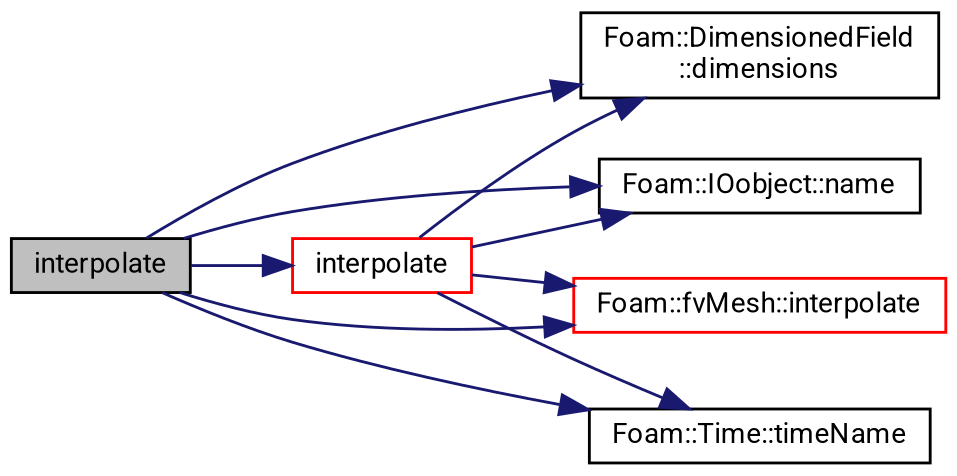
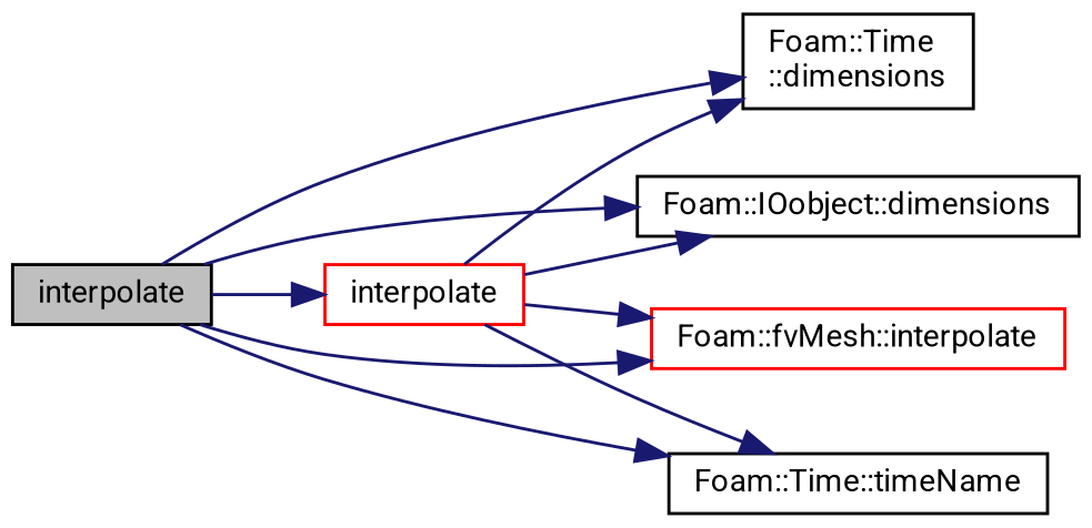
  digraph {
    fontname=Roboto
    rankdir=LR
    node [color=black fontname=Roboto fontsize=10 shape=record]
    edge [color=midnightblue fontname=Roboto fontsize=10 labelfontname=Helvetica labelfontsize=10 style=solid]
    n1 [fillcolor=grey75 fontcolor=black height=0.2 label=interpolate style=filled width=0.4]
-   n2 [height=0.2 label="Foam::DimensionedField\l::dimensions" width=0.4]
+   n2 [height=0.2 label="Foam::Time\l::dimensions" width=0.4]
    n3 [color=red height=0.2 label=interpolate width=0.4]
-   n4 [height=0.2 label="Foam::IOobject::name" width=0.4]
+   n4 [height=0.2 label="Foam::IOobject::dimensions" width=0.4]
    n5 [color=red height=0.2 label="Foam::fvMesh::interpolate" width=0.4]
    n6 [height=0.2 label="Foam::Time::timeName" width=0.4]
    n1 -> n2
    n1 -> n3
    n1 -> n4
    n1 -> n5
    n1 -> n6
    n3 -> n2
    n3 -> n4
    n3 -> n5
    n3 -> n6
  }
